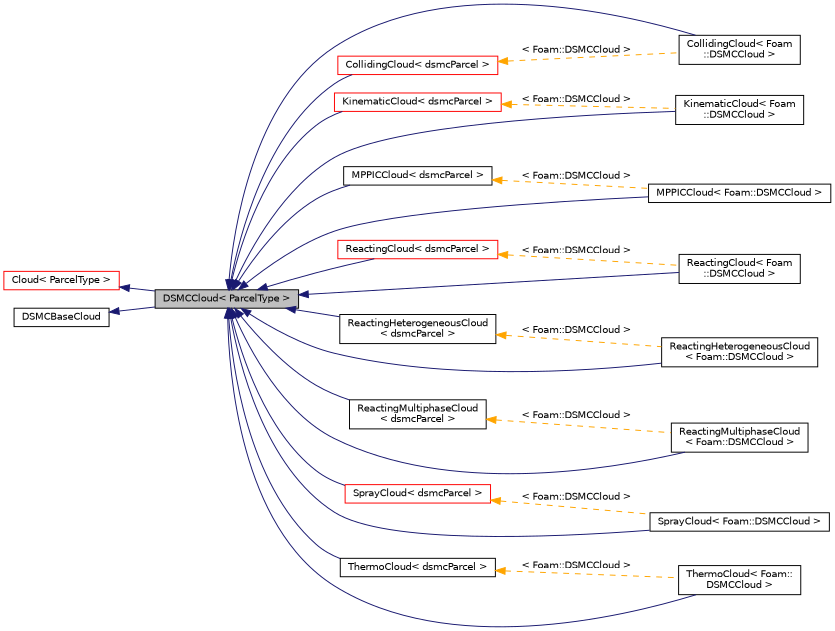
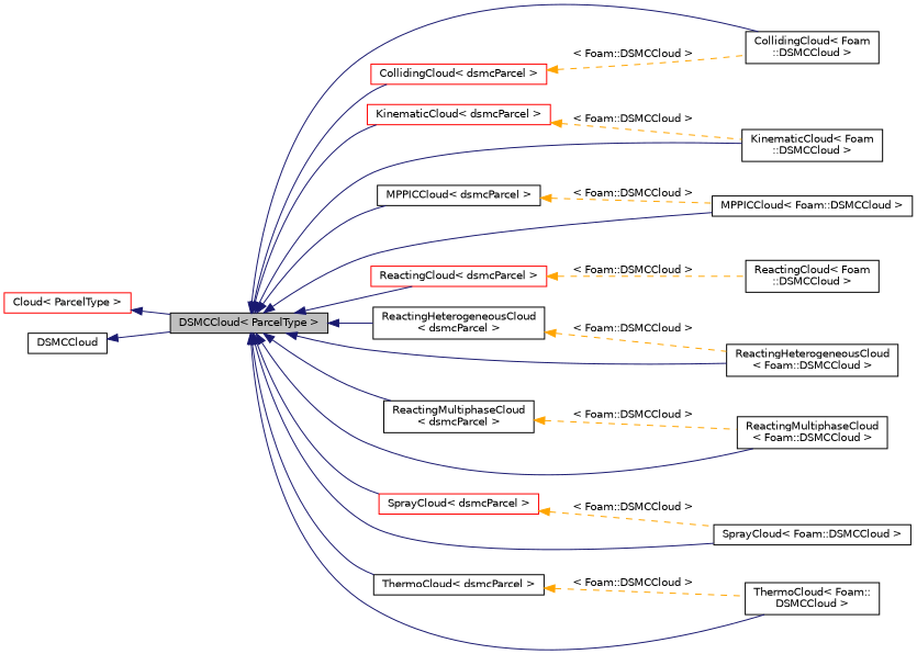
  digraph {
    rankdir=LR
    node [color=black fontname=Helvetica fontsize=10 shape=record]
    edge [color=midnightblue dir=back fontname=Helvetica fontsize=10 labelfontname=Helvetica labelfontsize=10 style=solid]
    n1 [fillcolor=grey75 fontcolor=black height=0.2 label="DSMCCloud\< ParcelType \>" style=filled width=0.4]
    n2 [height=0.2 label="CollidingCloud\< Foam\l::DSMCCloud \>" width=0.4]
    n3 [color=red height=0.2 label="CollidingCloud\< dsmcParcel \>" width=0.4]
    n4 [color=red height=0.2 label="KinematicCloud\< dsmcParcel \>" width=0.4]
    n5 [height=0.2 label="KinematicCloud\< Foam\l::DSMCCloud \>" width=0.4]
    n6 [height=0.2 label="MPPICCloud\< dsmcParcel \>" width=0.4]
    n7 [height=0.2 label="MPPICCloud\< Foam::DSMCCloud \>" width=0.4]
    n8 [color=red height=0.2 label="ReactingCloud\< dsmcParcel \>" width=0.4]
    n9 [height=0.2 label="ReactingCloud\< Foam\l::DSMCCloud \>" width=0.4]
    n10 [height=0.2 label="ReactingHeterogeneousCloud\l\< dsmcParcel \>" width=0.4]
    n11 [height=0.2 label="ReactingHeterogeneousCloud\l\< Foam::DSMCCloud \>" width=0.4]
    n12 [height=0.2 label="ReactingMultiphaseCloud\l\< dsmcParcel \>" width=0.4]
    n13 [height=0.2 label="ReactingMultiphaseCloud\l\< Foam::DSMCCloud \>" width=0.4]
    n14 [color=red height=0.2 label="SprayCloud\< dsmcParcel \>" width=0.4]
    n15 [height=0.2 label="SprayCloud\< Foam::DSMCCloud \>" width=0.4]
    n16 [height=0.2 label="ThermoCloud\< dsmcParcel \>" width=0.4]
    n17 [height=0.2 label="ThermoCloud\< Foam::\lDSMCCloud \>" width=0.4]
    n18 [color=red height=0.2 label="Cloud\< ParcelType \>" width=0.4]
-   n19 [height=0.2 label=DSMCBaseCloud width=0.4]
+   n19 [height=0.2 label=DSMCCloud width=0.4]
    n1 -> n2
    n1 -> n3
    n1 -> n4
    n1 -> n5
    n1 -> n6
    n1 -> n7
    n1 -> n8
-   n1 -> n9
    n1 -> n10
    n1 -> n11
    n1 -> n12
    n1 -> n13
    n1 -> n14
    n1 -> n15
    n1 -> n16
    n1 -> n17
    n3 -> n2 [color=orange label=" \< Foam::DSMCCloud \>" style=dashed]
    n4 -> n5 [color=orange label=" \< Foam::DSMCCloud \>" style=dashed]
    n6 -> n7 [color=orange label=" \< Foam::DSMCCloud \>" style=dashed]
    n8 -> n9 [color=orange label=" \< Foam::DSMCCloud \>" style=dashed]
    n10 -> n11 [color=orange label=" \< Foam::DSMCCloud \>" style=dashed]
    n12 -> n13 [color=orange label=" \< Foam::DSMCCloud \>" style=dashed]
    n14 -> n15 [color=orange label=" \< Foam::DSMCCloud \>" style=dashed]
    n16 -> n17 [color=orange label=" \< Foam::DSMCCloud \>" style=dashed]
    n18 -> n1
    n19 -> n1
  }
